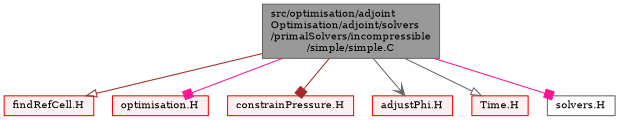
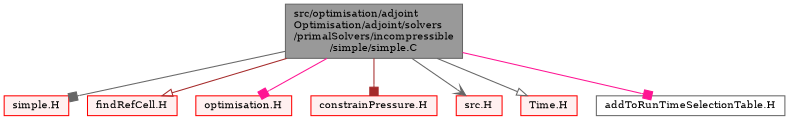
  digraph {
    fontname="DejaVu Serif"
    node [color=red fillcolor="#FFF0F0" fontname="DejaVu Serif" fontsize=10 shape=box style=filled]
    edge [arrowhead=box color=gray40 fontname="DejaVu Serif" fontsize=10 labelfontname=Helvetica labelfontsize=10 style=solid]
    n1 [color=gray40 fillcolor=grey60 fontcolor=black height=0.2 label="src/optimisation/adjoint\lOptimisation/adjoint/solvers\l/primalSolvers/incompressible\l/simple/simple.C" width=0.4]
+   n2 [height=0.2 label="simple.H" width=0.4]
    n3 [height=0.2 label="findRefCell.H" width=0.4]
    n4 [height=0.2 label="optimisation.H" width=0.4]
    n5 [height=0.2 label="constrainPressure.H" width=0.4]
-   n6 [height=0.2 label="adjustPhi.H" width=0.4]
+   n6 [height=0.2 label="src.H" width=0.4]
    n7 [height=0.2 label="Time.H" width=0.4]
-   n8 [color=grey40 fillcolor=white height=0.2 label="solvers.H" width=0.4]
+   n8 [color=grey40 fillcolor=white height=0.2 label="addToRunTimeSelectionTable.H" width=0.4]
+   n1 -> n2
    n1 -> n3 [arrowhead=onormal color=brown]
    n1 -> n4 [color=deeppink]
    n1 -> n5 [color=brown]
    n1 -> n6 [arrowhead=vee]
    n1 -> n7 [arrowhead=onormal]
    n1 -> n8 [color=deeppink]
  }
